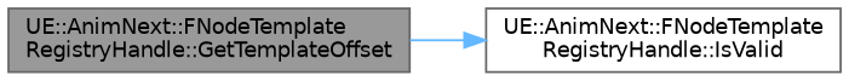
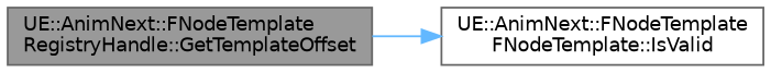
  digraph {
    rankdir=LR
    node [fontname=Helvetica fontsize=10 shape=box style=filled]
    n1 [color=gray40 fillcolor=grey60 fontcolor=black height=0.2 label="UE::AnimNext::FNodeTemplate\lRegistryHandle::GetTemplateOffset" width=0.4]
-   n2 [color=grey40 fillcolor=white height=0.2 label="UE::AnimNext::FNodeTemplate\lRegistryHandle::IsValid" width=0.4]
+   n2 [color=grey40 fillcolor=white height=0.2 label="UE::AnimNext::FNodeTemplate\lFNodeTemplate::IsValid" width=0.4]
    n1 -> n2 [color=steelblue1 fontname=Helvetica fontsize=10 labelfontname=Helvetica labelfontsize=10 style=solid]
  }
